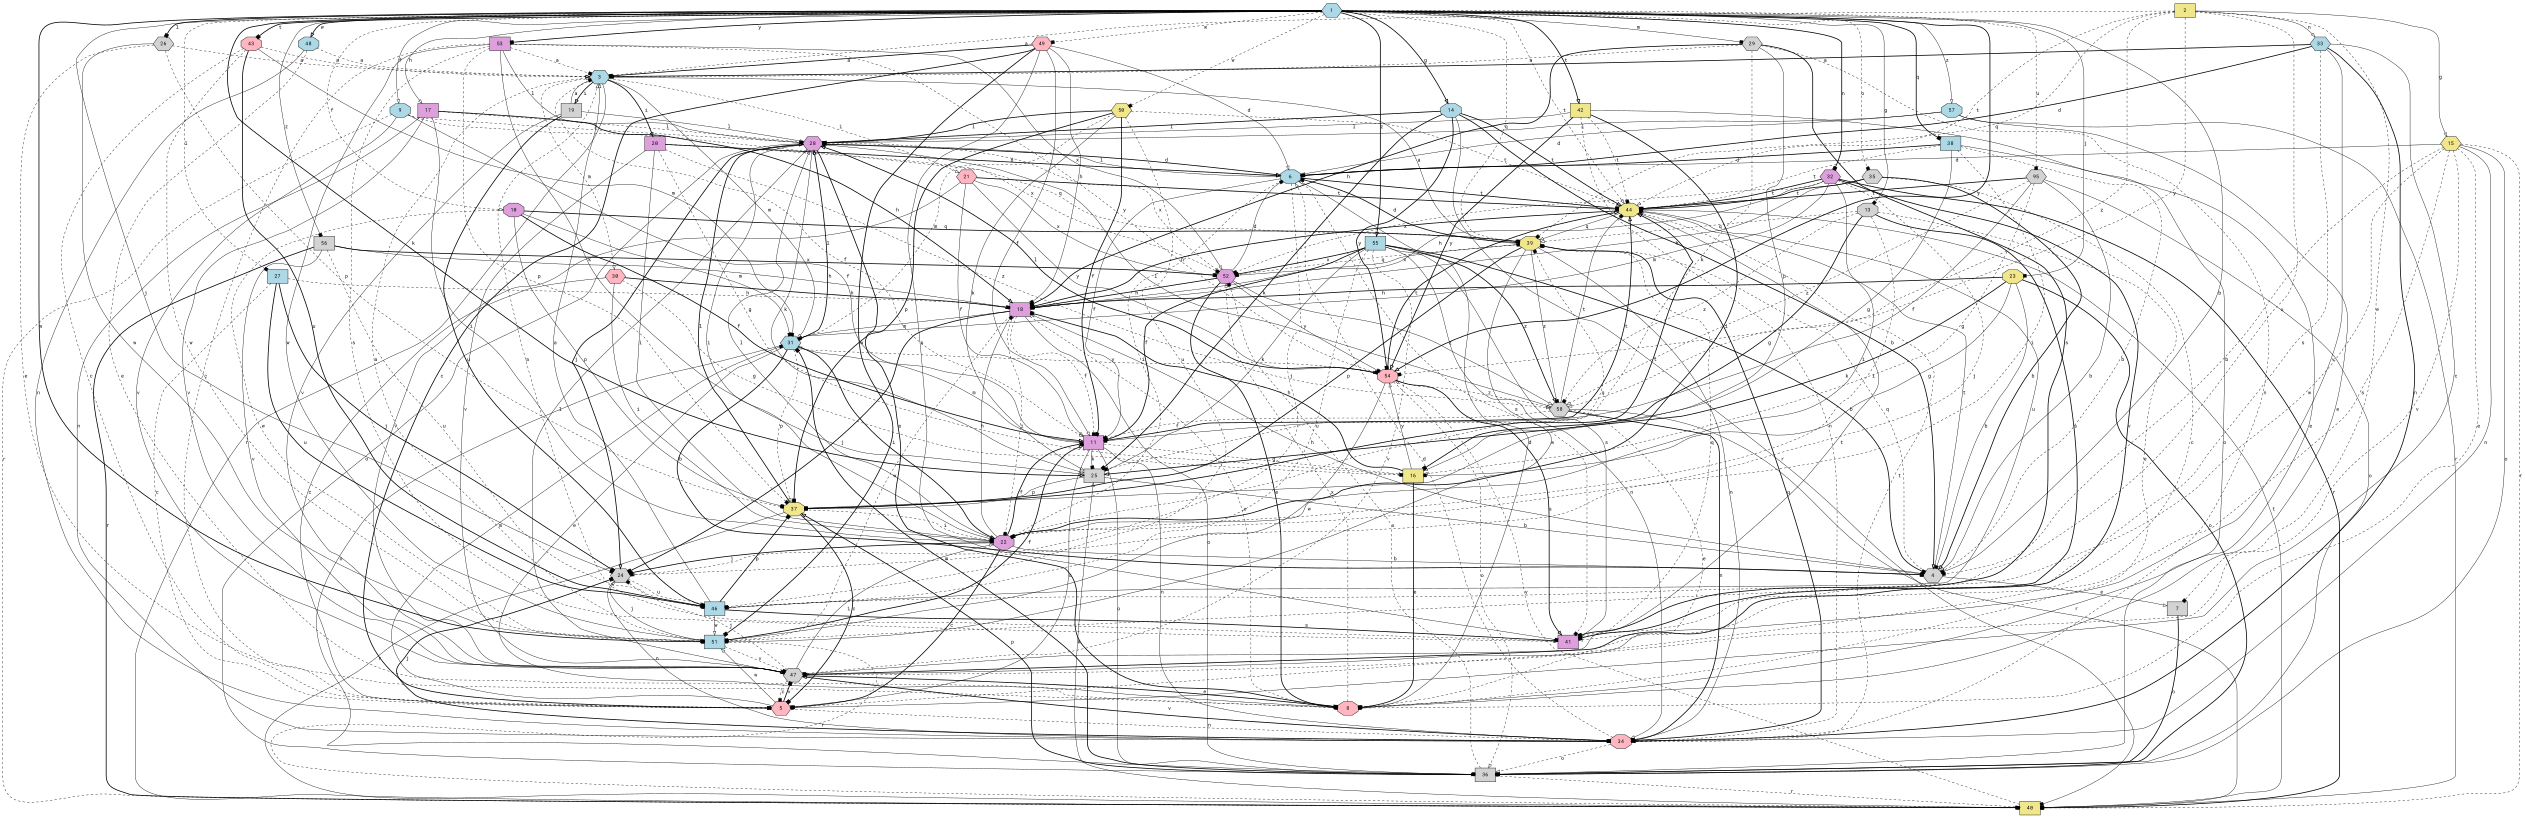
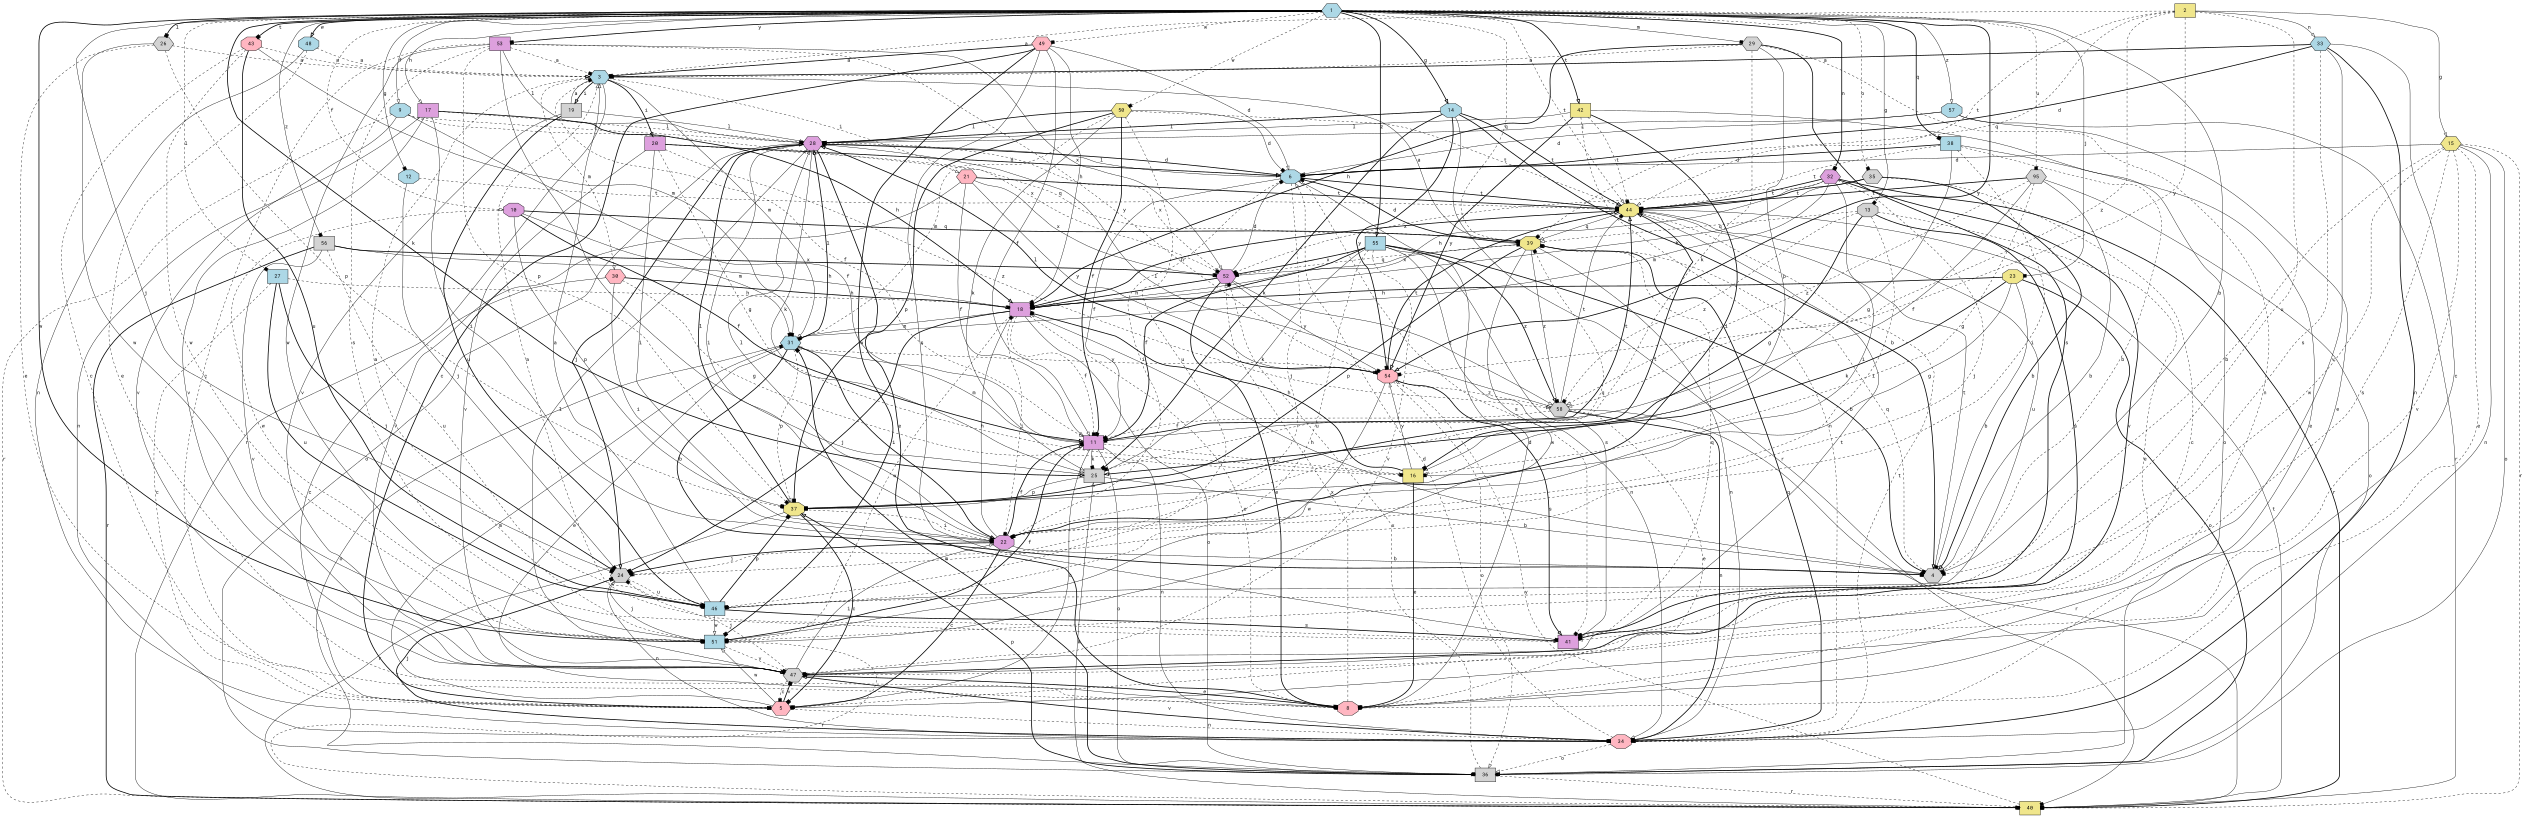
  strict digraph {
    fontname="Roboto Mono"
    node [fillcolor=lightblue fontname="Roboto Mono" shape=hexagon style=filled]
    edge [arrowhead=onormal fontname="Roboto Mono" style=solid]
    2 [fillcolor=khaki shape=box]
    3
    33
    39 [fillcolor=khaki shape=octagon]
    46 [shape=box]
    15 [fillcolor=khaki]
-   7 [fillcolor=lightgrey shape=box]
    58 [fillcolor=lightgrey]
    44 [fillcolor=khaki shape=octagon]
    54 [fillcolor=lightpink shape=octagon]
    19 [fillcolor=lightgrey shape=box]
    31
    11 [fillcolor=plum shape=box]
    30 [fillcolor=lightpink]
    20 [fillcolor=plum shape=box]
    21 [fillcolor=lightpink]
    40 [fillcolor=khaki shape=box]
    47 [fillcolor=lightgrey]
    41 [fillcolor=plum shape=box]
    34 [fillcolor=lightpink shape=octagon]
    5 [fillcolor=lightpink]
    6 [shape=octagon]
    51 [shape=box]
    37 [fillcolor=khaki shape=octagon]
    52 [fillcolor=plum]
    8 [fillcolor=lightpink shape=octagon]
    4 [fillcolor=lightgrey]
    36 [fillcolor=lightgrey shape=box]
    28 [fillcolor=plum]
    18 [fillcolor=plum shape=box]
    22 [fillcolor=plum shape=octagon]
    25 [fillcolor=lightgrey shape=box]
    16 [fillcolor=khaki shape=box]
    24 [fillcolor=lightgrey]
    26 [fillcolor=lightgrey]
    29 [fillcolor=lightgrey]
    43 [fillcolor=lightpink shape=octagon]
    48 [shape=octagon]
    49 [fillcolor=lightpink]
    53 [fillcolor=plum shape=box]
    1
    14 [shape=octagon]
    23 [fillcolor=khaki shape=octagon]
    35 [fillcolor=lightgrey]
    38 [shape=box]
    n46 [fillcolor=lightgrey label=95]
    55 [shape=box]
    27 [shape=box]
    50 [fillcolor=khaki]
    57 [shape=octagon]
    13 [fillcolor=lightgrey shape=octagon]
    9 [shape=octagon]
    10 [fillcolor=plum shape=octagon]
+   12 [shape=octagon]
    17 [fillcolor=plum shape=box]
    32 [fillcolor=plum]
    56 [fillcolor=lightgrey shape=box]
    42 [fillcolor=khaki shape=box]
    2 -> 3 [label=a style=dashed]
    2 -> 33 [label=n]
    2 -> 39 [arrowhead=box label=q style=dashed]
    2 -> 46 [label=u style=dashed]
    2 -> 15 [label=g]
-   2 -> 7 [arrowhead=box label=e style=dashed]
    2 -> 58 [label=z style=dashed]
    2 -> 44 [label=t style=dashed]
    2 -> 54 [arrowhead=box label=y style=dashed]
    3 -> 19 [label=i style=bold]
    3 -> 31 [label=m]
    3 -> 11 [label=f style=dashed]
    3 -> 30 [label=m style=dashed]
    3 -> 20 [label=i style=bold]
    3 -> 21 [label=i style=dashed]
    3 -> 40 [label=r]
    33 -> 3 [label=a style=bold]
    33 -> 47 [arrowhead=box label=v]
    33 -> 41 [arrowhead=box label=s style=dashed]
    33 -> 34 [label=n style=bold]
    33 -> 5 [arrowhead=box label=c]
    33 -> 6 [label=d style=bold]
    39 -> 3 [label=a]
    39 -> 58 [arrowhead=box label=z]
    39 -> 34 [arrowhead=box label=n]
    39 -> 6 [arrowhead=box label=d style=bold]
    39 -> 51 [arrowhead=box label=w]
    39 -> 37 [arrowhead=box label=p style=bold]
    39 -> 52 [arrowhead=box label=x]
    46 -> 3 [label=a]
    46 -> 41 [label=s style=bold]
    46 -> 51 [label=w]
    46 -> 37 [arrowhead=box label=p style=bold]
    15 -> 40 [label=r style=dashed]
    15 -> 47 [arrowhead=box label=v style=dashed]
    15 -> 41 [label=s style=dashed]
    15 -> 34 [label=n]
    15 -> 6 [label=d]
    15 -> 51 [arrowhead=box label=w style=dashed]
    15 -> 8 [arrowhead=box label=e style=dashed]
    15 -> 4 [arrowhead=box label=b style=dashed]
    15 -> 36 [arrowhead=box label=o]
-   7 -> 36 [arrowhead=box label=o style=bold]
    58 -> 44 [arrowhead=box label=t]
    58 -> 11 [arrowhead=box label=f style=dashed]
    58 -> 40 [arrowhead=box label=r]
    58 -> 34 [arrowhead=box label=n style=bold]
    58 -> 8 [label=e style=dashed]
    58 -> 28 [arrowhead=box label=l]
    44 -> 39 [label=q]
    44 -> 46 [arrowhead=box label=u]
    44 -> 18 [arrowhead=box label=h style=bold]
    54 -> 58 [label=z style=dashed]
    54 -> 44 [label=t style=bold]
    54 -> 41 [label=s style=bold]
    54 -> 51 [arrowhead=box label=w]
    54 -> 36 [label=o style=dashed]
    54 -> 28 [label=l style=bold]
    19 -> 3 [arrowhead=box label=a]
    19 -> 46 [arrowhead=box label=u style=bold]
    19 -> 47 [label=v]
    19 -> 28 [label=l]
    31 -> 54 [label=y style=dashed]
    31 -> 37 [label=p style=dashed]
    31 -> 8 [arrowhead=box label=e]
    31 -> 4 [arrowhead=box label=b style=bold]
    31 -> 36 [arrowhead=box label=o]
    31 -> 28 [label=l style=bold]
    31 -> 22 [label=i style=bold]
    11 -> 44 [label=t style=bold]
    11 -> 31 [label=m]
    11 -> 34 [label=n]
    11 -> 5 [arrowhead=box label=c]
    11 -> 36 [label=o]
    11 -> 25 [arrowhead=box label=k]
    11 -> 16 [label=g style=dashed]
    30 -> 5 [label=c]
    30 -> 18 [label=h style=bold]
    30 -> 22 [arrowhead=box label=i]
    30 -> 16 [arrowhead=box label=g style=dashed]
    20 -> 39 [label=q style=dashed]
    20 -> 58 [label=z style=dashed]
    20 -> 47 [label=v]
    20 -> 6 [label=d style=bold]
    20 -> 22 [label=i]
    20 -> 16 [label=g style=dashed]
    21 -> 44 [arrowhead=box label=t style=bold]
    21 -> 54 [label=y]
    21 -> 11 [label=f]
    21 -> 47 [label=v]
    21 -> 52 [label=x]
    40 -> 44 [arrowhead=box label=t]
    40 -> 54 [label=y style=dashed]
    40 -> 25 [label=k]
    47 -> 44 [label=t]
    47 -> 5 [arrowhead=box label=c style=dashed]
    47 -> 8 [arrowhead=box label=e style=bold]
    47 -> 28 [label=l]
    47 -> 22 [label=i]
    47 -> 24 [arrowhead=box label=j style=dashed]
    41 -> 3 [label=a style=dashed]
    41 -> 39 [label=q style=dashed]
    34 -> 39 [arrowhead=box label=q style=bold]
    34 -> 44 [label=t style=dashed]
    34 -> 47 [label=v style=bold]
    34 -> 6 [label=d style=dashed]
    34 -> 36 [label=o style=dashed]
    34 -> 24 [arrowhead=box label=j style=bold]
    5 -> 31 [arrowhead=box label=m]
    5 -> 47 [arrowhead=box label=v style=bold]
    5 -> 34 [arrowhead=box label=n style=dashed]
    5 -> 51 [label=w]
    6 -> 44 [arrowhead=box label=t style=bold]
    6 -> 11 [arrowhead=box label=f]
    6 -> 41 [arrowhead=box label=s style=dashed]
    6 -> 28 [label=l]
    6 -> 22 [arrowhead=box label=i style=dashed]
    6 -> 24 [arrowhead=box label=j style=dashed]
    51 -> 3 [label=a style=dashed]
    51 -> 11 [label=f style=bold]
    51 -> 40 [arrowhead=box label=r style=dashed]
    51 -> 47 [arrowhead=box label=v style=dashed]
    51 -> 24 [label=j]
    37 -> 44 [label=t style=bold]
    37 -> 40 [arrowhead=box label=r]
    37 -> 5 [arrowhead=box label=c style=bold]
    37 -> 28 [label=l style=bold]
    37 -> 22 [label=i style=dashed]
    52 -> 39 [arrowhead=box label=q style=dashed]
    52 -> 58 [label=z]
    52 -> 54 [arrowhead=box label=y]
    52 -> 6 [arrowhead=box label=d]
    52 -> 8 [arrowhead=box label=e style=bold]
    52 -> 18 [label=h style=bold]
    8 -> 6 [label=d]
    8 -> 52 [label=x style=dashed]
    4 -> 39 [label=q style=dashed]
-   4 -> 7 [label=e]
    4 -> 44 [arrowhead=box label=t]
    4 -> 18 [label=h]
    36 -> 31 [arrowhead=box label=m style=bold]
    36 -> 40 [label=r style=dashed]
    36 -> 37 [label=p style=bold]
    36 -> 52 [arrowhead=box label=x style=dashed]
    28 -> 6 [label=d style=bold]
    28 -> 52 [label=x style=dashed]
    28 -> 8 [label=e style=bold]
    28 -> 36 [label=o]
    28 -> 22 [arrowhead=box label=i]
    28 -> 25 [label=k]
    28 -> 24 [label=j style=bold]
    18 -> 31 [label=m]
    18 -> 11 [arrowhead=box label=f style=dashed]
    18 -> 51 [label=w style=dashed]
    18 -> 8 [arrowhead=box label=e style=dashed]
    18 -> 36 [arrowhead=box label=o]
    18 -> 22 [arrowhead=box label=i style=dashed]
    18 -> 24 [arrowhead=box label=j style=bold]
    22 -> 39 [arrowhead=box label=q style=dashed]
    22 -> 11 [arrowhead=box label=f style=bold]
    22 -> 5 [label=c style=bold]
    22 -> 4 [arrowhead=box label=b]
    22 -> 28 [label=l]
    22 -> 18 [arrowhead=box label=h]
    22 -> 24 [arrowhead=box label=j style=bold]
    25 -> 37 [arrowhead=box label=p]
    25 -> 4 [arrowhead=box label=b]
    16 -> 54 [label=y]
    16 -> 8 [arrowhead=box label=e style=bold]
    16 -> 18 [arrowhead=box label=h style=bold]
    24 -> 46 [label=u style=dashed]
    24 -> 34 [arrowhead=box label=n]
    26 -> 3 [label=a style=dashed]
    26 -> 51 [arrowhead=box label=w]
    26 -> 37 [arrowhead=box label=p style=dashed]
    26 -> 8 [arrowhead=box label=e style=dashed]
    29 -> 3 [arrowhead=box label=a style=dashed]
    29 -> 41 [arrowhead=box label=s style=bold]
    29 -> 34 [arrowhead=box label=n style=dashed]
    29 -> 37 [arrowhead=box label=p]
    29 -> 18 [arrowhead=box label=h style=bold]
    29 -> 25 [arrowhead=box label=k style=dashed]
    43 -> 3 [label=a style=dashed]
    43 -> 46 [label=u style=bold]
    43 -> 31 [arrowhead=box label=m]
    43 -> 5 [label=c style=dashed]
    43 -> 51 [label=w style=dashed]
    48 -> 3 [label=a style=dashed]
    48 -> 34 [label=n]
    48 -> 8 [label=e style=dashed]
    49 -> 3 [arrowhead=box label=a style=bold]
    49 -> 11 [label=f]
    49 -> 41 [arrowhead=box label=s]
    49 -> 5 [arrowhead=box label=c style=bold]
    49 -> 6 [label=d]
    49 -> 51 [arrowhead=box label=w style=bold]
    49 -> 18 [arrowhead=box label=h]
    53 -> 3 [arrowhead=box label=a style=dashed]
    53 -> 54 [arrowhead=box label=y style=dashed]
    53 -> 41 [label=s style=dashed]
    53 -> 5 [label=c style=dashed]
    53 -> 51 [label=w]
    53 -> 37 [arrowhead=box label=p style=dashed]
    53 -> 52 [label=x]
    53 -> 28 [arrowhead=box label=l]
    53 -> 25 [label=k]
    1 -> 39 [label=q style=dashed]
    1 -> 44 [label=t style=dashed]
    1 -> 54 [label=y style=bold]
    1 -> 51 [arrowhead=box label=w style=bold]
    1 -> 4 [arrowhead=box label=b]
    1 -> 25 [label=k style=bold]
    1 -> 24 [arrowhead=box label=j]
    1 -> 26 [arrowhead=box label=l style=bold]
    1 -> 29 [arrowhead=box label=m]
    1 -> 43 [arrowhead=box label=t style=bold]
    1 -> 48 [label=w style=bold]
    1 -> 49 [arrowhead=box label=w style=dashed]
    1 -> 53 [arrowhead=box label=y style=bold]
    1 -> 14 [label=g style=bold]
    1 -> 23 [arrowhead=box label=j]
    1 -> 35 [arrowhead=box label=o style=dashed]
    1 -> 38 [arrowhead=box label=q style=bold]
    1 -> n46 [arrowhead=box label=u style=dashed]
    1 -> 55 [label=z style=bold]
    1 -> 27 [arrowhead=box label=l style=dashed]
    1 -> 50 [arrowhead=box label=w style=dashed]
    1 -> 57 [label=z]
    1 -> 13 [arrowhead=box label=g]
    1 -> 9 [label=f]
    1 -> 10 [label=f style=dashed]
+   1 -> 12 [arrowhead=box label=g]
    1 -> 17 [label=h]
    1 -> 32 [arrowhead=box label=n style=bold]
    1 -> 56 [arrowhead=box label=z]
    1 -> 42 [label=t style=bold]
    14 -> 44 [label=t style=bold]
    14 -> 54 [arrowhead=box label=y style=bold]
    14 -> 40 [arrowhead=box label=r]
    14 -> 4 [label=b style=bold]
    14 -> 28 [label=l style=bold]
    14 -> 25 [arrowhead=box label=k style=bold]
    23 -> 4 [arrowhead=box label=b]
    23 -> 36 [label=o style=bold]
    23 -> 18 [label=h style=bold]
    23 -> 25 [label=k style=bold]
    23 -> 16 [arrowhead=box label=g]
    35 -> 44 [arrowhead=box label=t style=bold]
    35 -> 5 [label=c style=dashed]
    35 -> 4 [label=b style=bold]
    35 -> 18 [label=h]
    38 -> 44 [arrowhead=box label=t style=dashed]
    38 -> 6 [arrowhead=box label=d style=bold]
    38 -> 8 [label=e]
    38 -> 4 [label=b style=dashed]
    38 -> 22 [label=i style=dashed]
    38 -> 16 [label=g]
    n46 -> 58 [label=z style=dashed]
    n46 -> 44 [arrowhead=box label=t style=bold]
    n46 -> 11 [arrowhead=box label=f]
    n46 -> 4 [label=b]
    n46 -> 36 [label=o]
    n46 -> 16 [label=g style=dashed]
    55 -> 46 [label=u style=dashed]
    55 -> 58 [label=z style=bold]
    55 -> 11 [label=f style=bold]
    55 -> 47 [arrowhead=box label=v style=dashed]
    55 -> 41 [label=s]
    55 -> 34 [label=n]
    55 -> 52 [arrowhead=box label=x style=bold]
    55 -> 4 [arrowhead=box label=b style=bold]
    55 -> 25 [label=k]
    27 -> 46 [arrowhead=box label=u style=bold]
    27 -> 5 [label=c style=dashed]
    27 -> 18 [label=h style=dashed]
    27 -> 24 [arrowhead=box label=j style=bold]
    50 -> 46 [arrowhead=box label=u style=dashed]
    50 -> 44 [label=t style=dashed]
    50 -> 31 [arrowhead=box label=m style=dashed]
    50 -> 11 [arrowhead=box label=f style=bold]
+   50 -> 6 [arrowhead=box label=d]
    50 -> 37 [arrowhead=box label=p style=bold]
    50 -> 28 [arrowhead=box label=l style=bold]
    50 -> 25 [label=k]
    57 -> 40 [arrowhead=box label=r]
    57 -> 6 [label=d]
    57 -> 8 [arrowhead=box label=e]
    57 -> 28 [label=l]
    13 -> 39 [label=q style=dashed]
    13 -> 58 [arrowhead=box label=z style=dashed]
    13 -> 41 [arrowhead=box label=s style=bold]
    13 -> 8 [arrowhead=box label=e style=dashed]
    13 -> 22 [arrowhead=box label=i style=dashed]
    13 -> 16 [arrowhead=box label=g style=bold]
    9 -> 11 [label=f]
    9 -> 40 [label=r style=dashed]
    9 -> 47 [label=v]
    9 -> 52 [arrowhead=box label=x style=dashed]
    9 -> 28 [label=l style=dashed]
    10 -> 39 [arrowhead=box label=q style=bold]
    10 -> 31 [arrowhead=box label=m]
    10 -> 11 [label=f style=bold]
    10 -> 51 [label=w style=dashed]
    10 -> 37 [arrowhead=box label=p]
+   12 -> 44 [arrowhead=box label=t style=dashed]
+   12 -> 24 [arrowhead=box label=j]
    17 -> 47 [label=v]
    17 -> 34 [arrowhead=box label=n]
    17 -> 28 [label=l style=dashed]
    17 -> 18 [label=h style=bold]
    17 -> 22 [arrowhead=box label=i]
    32 -> 44 [label=t style=bold]
    32 -> 31 [label=m]
    32 -> 40 [arrowhead=box label=r style=bold]
    32 -> 47 [label=v style=bold]
    32 -> 52 [arrowhead=box label=x style=dashed]
    32 -> 18 [arrowhead=box label=h]
    32 -> 22 [label=i]
    32 -> 24 [label=j style=dashed]
    56 -> 46 [arrowhead=box label=u style=dashed]
    56 -> 40 [label=r style=bold]
    56 -> 47 [arrowhead=box label=v]
    56 -> 52 [arrowhead=box label=x style=bold]
    56 -> 18 [arrowhead=box label=h]
    42 -> 44 [arrowhead=box label=t style=dashed]
    42 -> 54 [label=y style=bold]
    42 -> 34 [label=n style=dashed]
    42 -> 36 [label=o]
    42 -> 28 [arrowhead=box label=l]
    42 -> 22 [label=i style=bold]
  }
